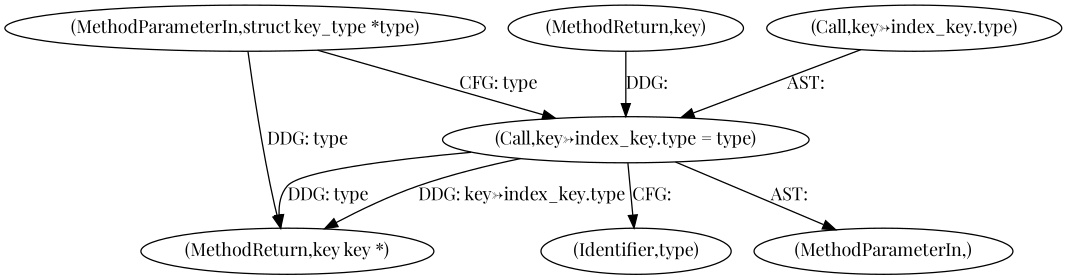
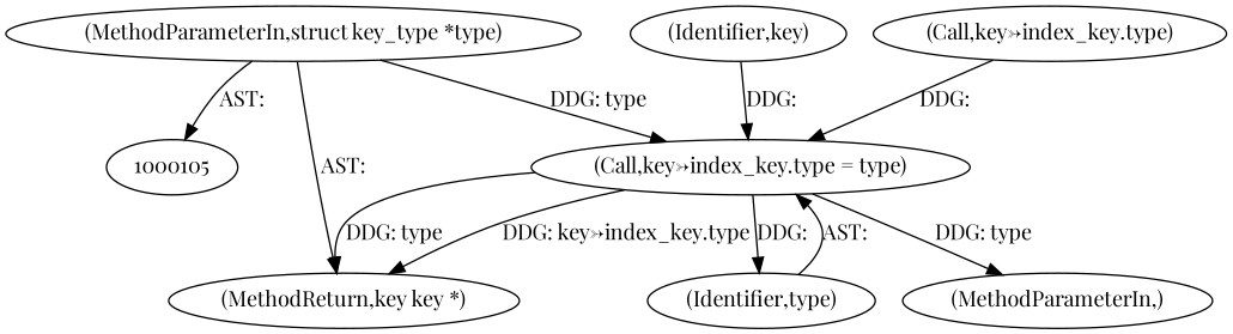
  digraph {
    fontname="Playfair Display"
    node [fontname="Playfair Display"]
    edge [fontname="Playfair Display"]
    n1 [label="(Call,key->index_key.type = type)"]
    n2 [label="(MethodReturn,key key *)"]
    n3 [label="(Identifier,type)"]
    n4 [label="(MethodParameterIn,)"]
    n5 [label="(MethodParameterIn,struct key_type *type)"]
-   n7 [label="(MethodReturn,key)"]
+   1000105
+   n7 [label="(Identifier,key)"]
    n8 [label="(Call,key->index_key.type)"]
    n1 -> n2 [label="DDG: key->index_key.type"]
    n1 -> n2 [label="DDG: type"]
-   n1 -> n3 [label="CFG: "]
-   n1 -> n4 [label="AST: "]
-   n5 -> n1 [label="CFG: type"]
-   n5 -> n2 [label="DDG: type"]
+   n1 -> n3 [label="DDG: "]
+   n1 -> n4 [label="DDG: type"]
+   n3 -> n1 [label="AST: "]
+   n5 -> n1 [label="DDG: type"]
+   n5 -> n2 [label="AST: "]
+   n5 -> 1000105 [label="AST: "]
    n7 -> n1 [label="DDG: "]
-   n8 -> n1 [label="AST: "]
+   n8 -> n1 [label="DDG: "]
  }
